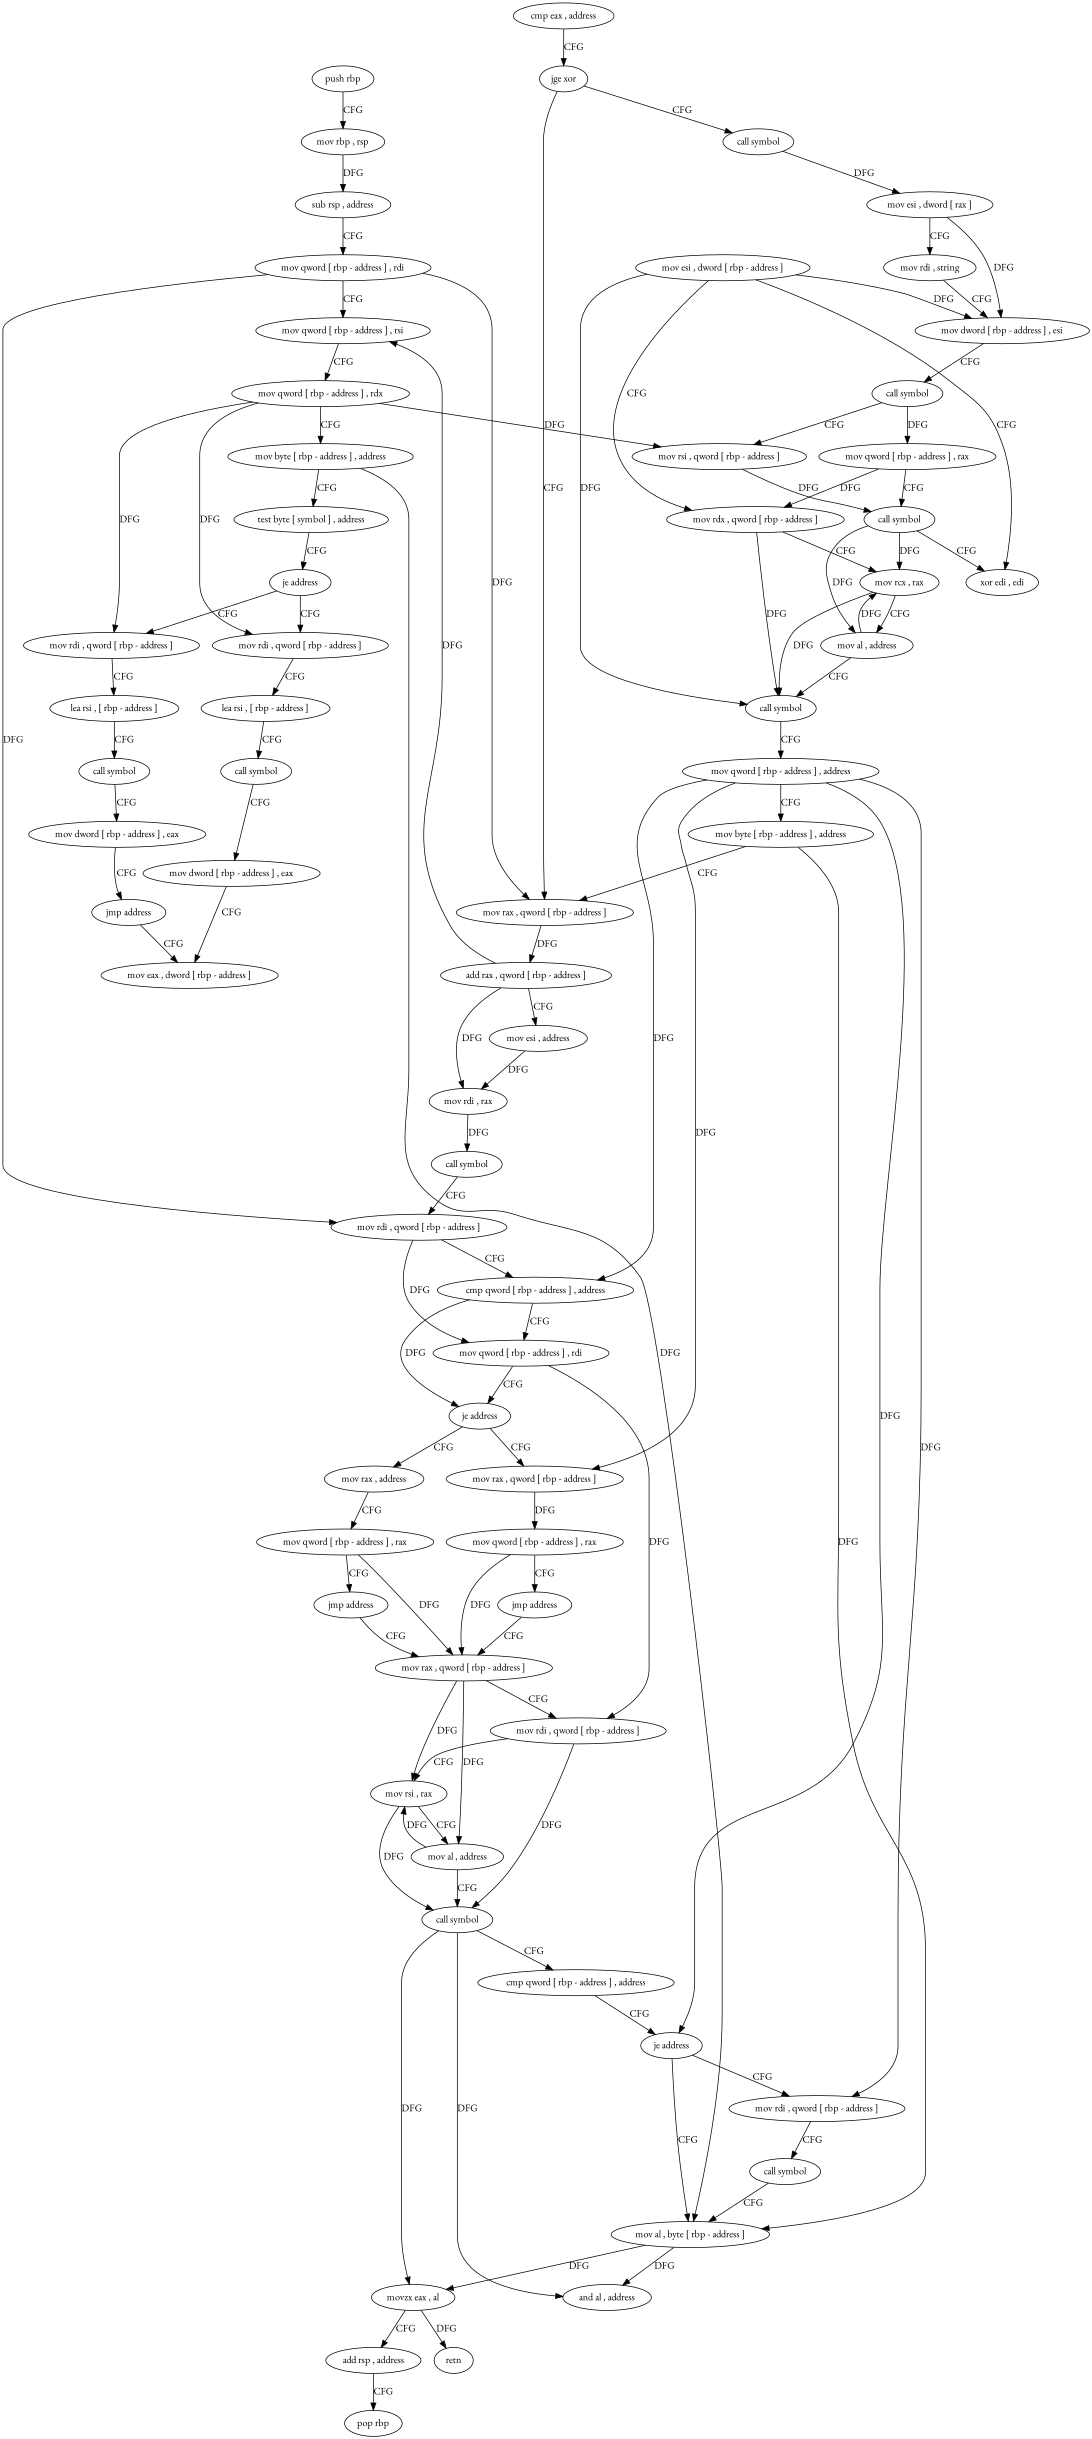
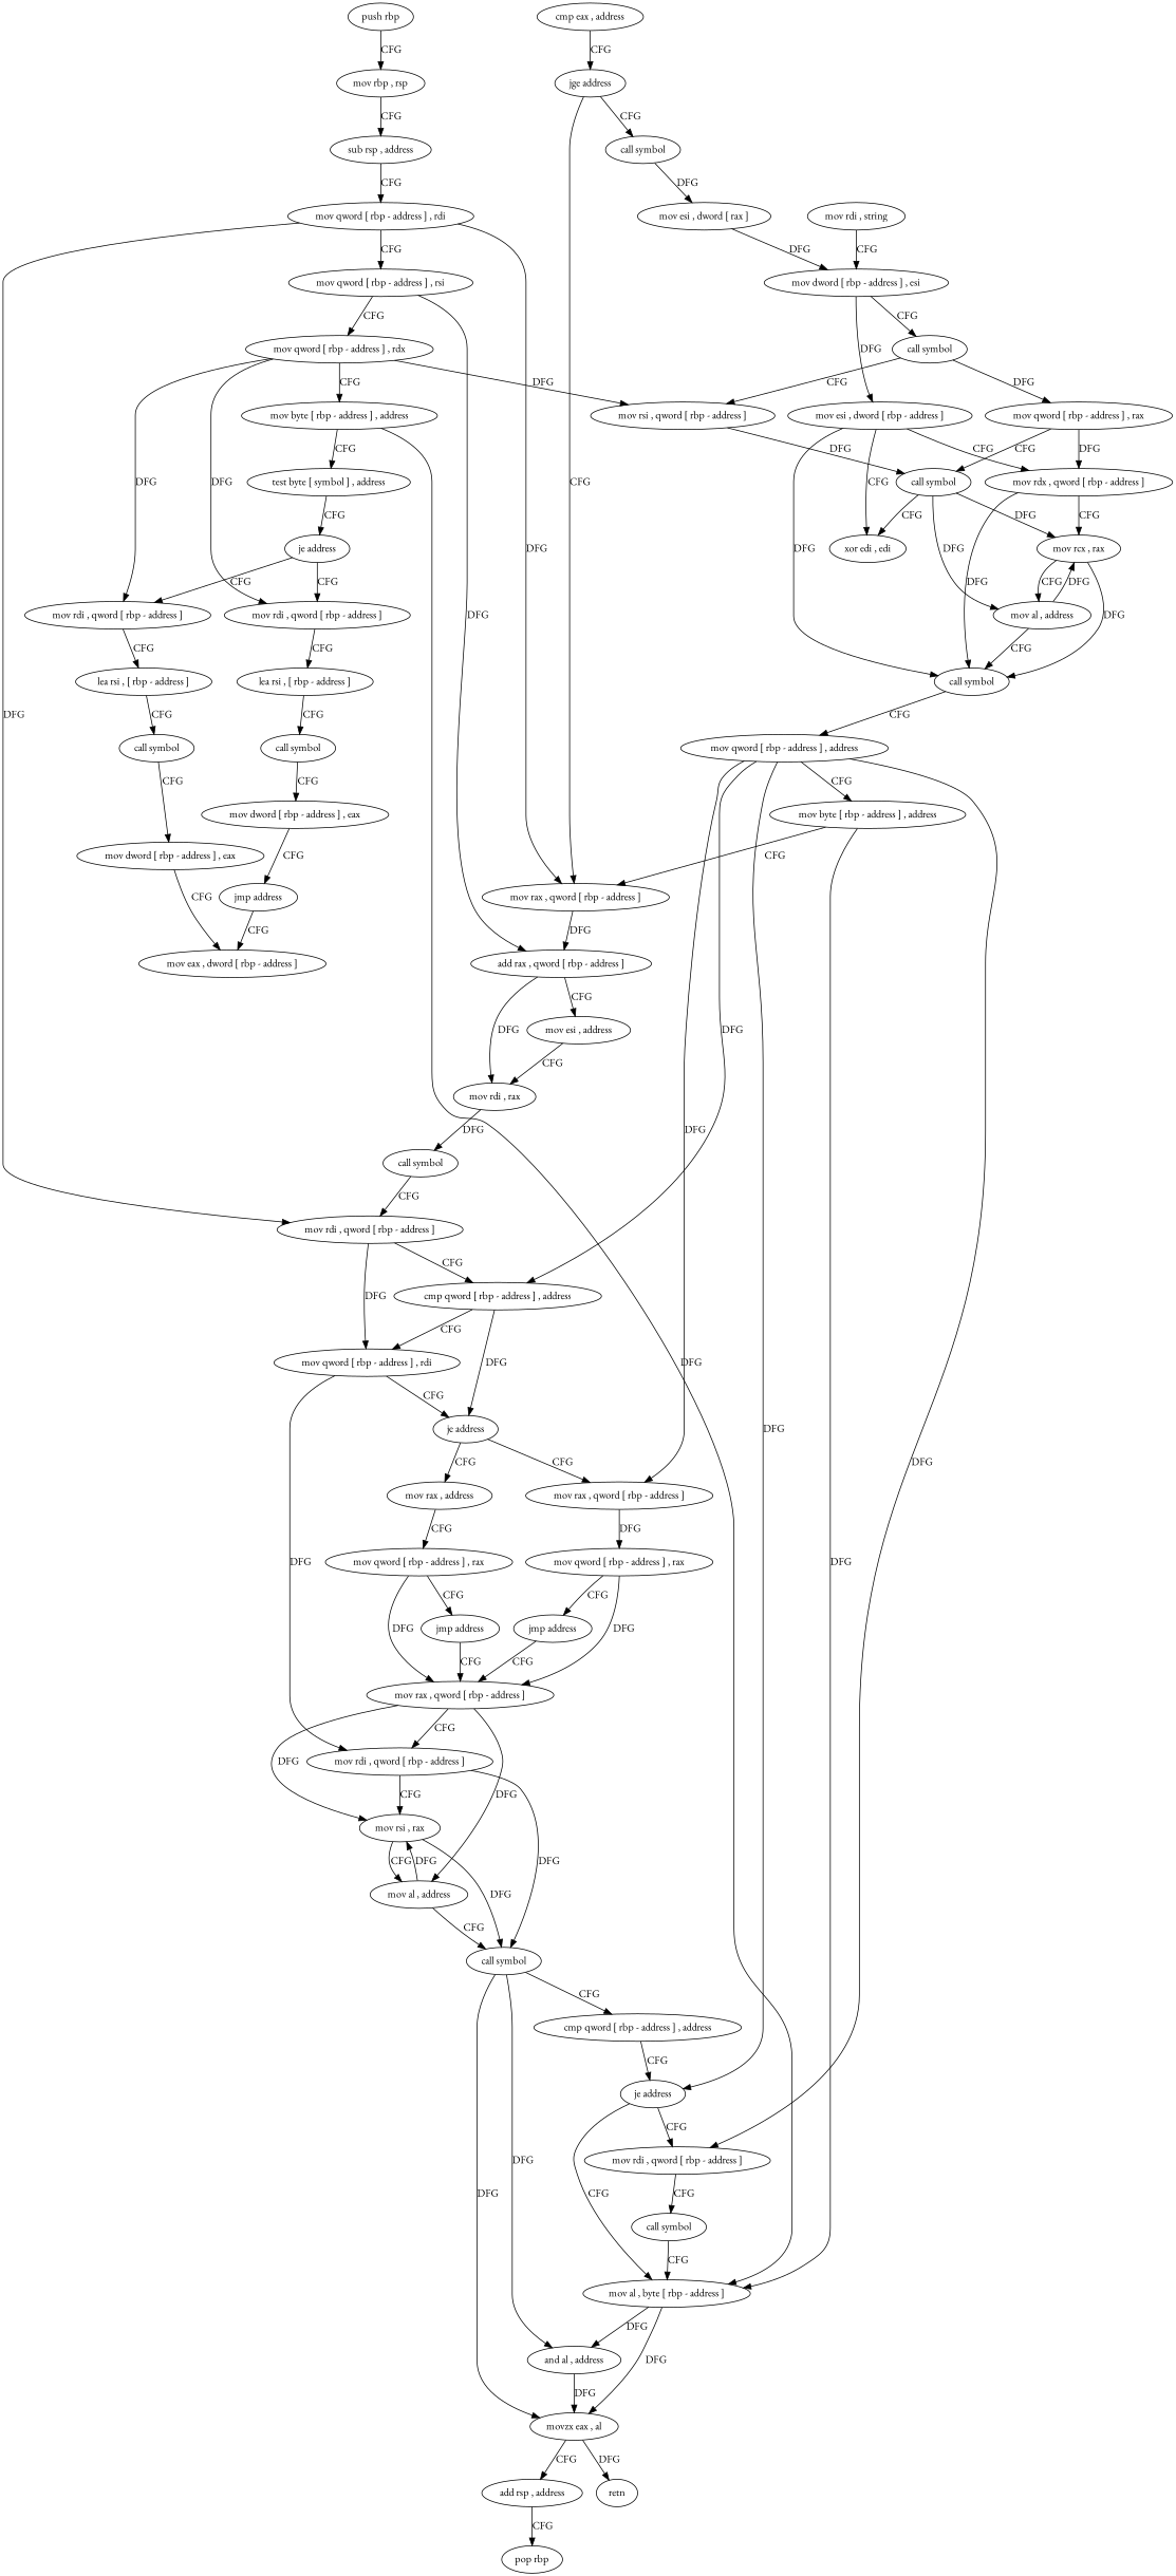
  digraph {
    fontname="EB Garamond"
    node [fontname="EB Garamond"]
    edge [fontname="EB Garamond"]
    n1 [label="push rbp"]
    n2 [label="mov rbp , rsp"]
    n3 [label="sub rsp , address"]
    n4 [label="mov qword [ rbp - address ] , rdi"]
    n5 [label="mov qword [ rbp - address ] , rsi"]
    n6 [label="mov rax , qword [ rbp - address ]"]
    n7 [label="mov rdi , qword [ rbp - address ]"]
    n8 [label="mov qword [ rbp - address ] , rdx"]
    n9 [label="add rax , qword [ rbp - address ]"]
    n10 [label="cmp qword [ rbp - address ] , address"]
    n11 [label="mov qword [ rbp - address ] , rdi"]
    n12 [label="mov byte [ rbp - address ] , address"]
    n13 [label="mov rdi , qword [ rbp - address ]"]
    n14 [label="mov rdi , qword [ rbp - address ]"]
    n15 [label="mov rsi , qword [ rbp - address ]"]
    n16 [label="mov esi , address"]
    n17 [label="mov rdi , rax"]
    n18 [label="test byte [ symbol ] , address"]
    n19 [label="mov al , byte [ rbp - address ]"]
    n20 [label="lea rsi , [ rbp - address ]"]
    n21 [label="lea rsi , [ rbp - address ]"]
    n22 [label="call symbol"]
    n23 [label="je address"]
    n24 [label="and al , address"]
    n25 [label="movzx eax , al"]
    n26 [label="call symbol"]
    n27 [label="call symbol"]
    n28 [label="mov dword [ rbp - address ] , eax"]
    n29 [label="mov eax , dword [ rbp - address ]"]
    n30 [label="cmp eax , address"]
-   n31 [label="jge xor"]
+   n31 [label="jge address"]
    n32 [label="mov dword [ rbp - address ] , eax"]
    n33 [label="jmp address"]
    n34 [label="call symbol"]
    n35 [label="je address"]
    n36 [label="mov rdi , qword [ rbp - address ]"]
    n37 [label="mov rax , address"]
    n38 [label="mov rax , qword [ rbp - address ]"]
    n39 [label="mov rsi , rax"]
    n40 [label="call symbol"]
    n41 [label="mov qword [ rbp - address ] , rax"]
    n42 [label="mov qword [ rbp - address ] , rax"]
    n43 [label="jmp address"]
    n44 [label="mov rax , qword [ rbp - address ]"]
    n45 [label="jmp address"]
    n46 [label="call symbol"]
    n47 [label="mov esi , dword [ rax ]"]
    n48 [label="mov rdi , string"]
    n49 [label="mov dword [ rbp - address ] , esi"]
    n50 [label="call symbol"]
    n51 [label="mov esi , dword [ rbp - address ]"]
    n52 [label="mov qword [ rbp - address ] , rax"]
    n53 [label="mov rdx , qword [ rbp - address ]"]
    n54 [label="xor edi , edi"]
    n55 [label="call symbol"]
    n56 [label="mov rcx , rax"]
    n57 [label="mov al , address"]
    n58 [label="mov qword [ rbp - address ] , address"]
    n59 [label="mov byte [ rbp - address ] , address"]
    n60 [label="je address"]
    n61 [label="mov rdi , qword [ rbp - address ]"]
    n62 [label="call symbol"]
    n63 [label="mov al , address"]
    n64 [label="cmp qword [ rbp - address ] , address"]
    n65 [label="add rsp , address"]
    n66 [label=retn]
    n67 [label="pop rbp"]
    n1 -> n2 [label=CFG]
-   n2 -> n3 [label=DFG]
+   n2 -> n3 [label=CFG]
    n3 -> n4 [label=CFG]
    n4 -> n5 [label=CFG]
    n4 -> n6 [label=DFG]
    n4 -> n7 [label=DFG]
    n5 -> n8 [label=CFG]
-   n9 -> n5 [label=DFG]
+   n5 -> n9 [label=DFG]
    n6 -> n9 [label=DFG]
    n7 -> n10 [label=CFG]
    n7 -> n11 [label=DFG]
    n8 -> n12 [label=CFG]
    n8 -> n13 [label=DFG]
    n8 -> n14 [label=DFG]
    n8 -> n15 [label=DFG]
    n9 -> n16 [label=CFG]
    n9 -> n17 [label=DFG]
    n10 -> n11 [label=CFG]
    n10 -> n35 [label=DFG]
    n11 -> n35 [label=CFG]
    n11 -> n36 [label=DFG]
    n12 -> n18 [label=CFG]
    n12 -> n19 [label=DFG]
    n13 -> n20 [label=CFG]
    n14 -> n21 [label=CFG]
    n15 -> n22 [label=DFG]
-   n16 -> n17 [label=DFG]
+   n16 -> n17 [label=CFG]
    n17 -> n34 [label=DFG]
    n18 -> n23 [label=CFG]
    n19 -> n24 [label=DFG]
    n19 -> n25 [label=DFG]
    n20 -> n26 [label=CFG]
    n21 -> n27 [label=CFG]
    n22 -> n54 [label=CFG]
    n22 -> n56 [label=DFG]
    n22 -> n57 [label=DFG]
    n23 -> n13 [label=CFG]
    n23 -> n14 [label=CFG]
+   n24 -> n25 [label=DFG]
    n25 -> n65 [label=CFG]
    n25 -> n66 [label=DFG]
    n26 -> n28 [label=CFG]
    n27 -> n32 [label=CFG]
    n28 -> n29 [label=CFG]
    n30 -> n31 [label=CFG]
    n31 -> n6 [label=CFG]
    n31 -> n46 [label=CFG]
    n32 -> n33 [label=CFG]
    n33 -> n29 [label=CFG]
    n34 -> n7 [label=CFG]
    n35 -> n37 [label=CFG]
    n35 -> n38 [label=CFG]
    n36 -> n39 [label=CFG]
    n36 -> n40 [label=DFG]
    n37 -> n41 [label=CFG]
    n38 -> n42 [label=DFG]
    n39 -> n40 [label=DFG]
    n39 -> n63 [label=CFG]
    n40 -> n24 [label=DFG]
    n40 -> n25 [label=DFG]
    n40 -> n64 [label=CFG]
    n41 -> n43 [label=CFG]
    n41 -> n44 [label=DFG]
    n42 -> n44 [label=DFG]
    n42 -> n45 [label=CFG]
    n43 -> n44 [label=CFG]
    n44 -> n36 [label=CFG]
    n44 -> n39 [label=DFG]
    n44 -> n63 [label=DFG]
    n45 -> n44 [label=CFG]
    n46 -> n47 [label=DFG]
-   n47 -> n48 [label=CFG]
    n47 -> n49 [label=DFG]
    n48 -> n49 [label=CFG]
    n49 -> n50 [label=CFG]
-   n51 -> n49 [label=DFG]
+   n49 -> n51 [label=DFG]
    n50 -> n15 [label=CFG]
    n50 -> n52 [label=DFG]
    n51 -> n53 [label=CFG]
    n51 -> n54 [label=CFG]
    n51 -> n55 [label=DFG]
    n52 -> n22 [label=CFG]
    n52 -> n53 [label=DFG]
    n53 -> n55 [label=DFG]
    n53 -> n56 [label=CFG]
    n55 -> n58 [label=CFG]
    n56 -> n55 [label=DFG]
    n56 -> n57 [label=CFG]
    n57 -> n55 [label=CFG]
    n57 -> n56 [label=DFG]
    n58 -> n10 [label=DFG]
    n58 -> n38 [label=DFG]
    n58 -> n59 [label=CFG]
    n58 -> n60 [label=DFG]
    n58 -> n61 [label=DFG]
    n59 -> n6 [label=CFG]
    n59 -> n19 [label=DFG]
    n60 -> n19 [label=CFG]
    n60 -> n61 [label=CFG]
    n61 -> n62 [label=CFG]
    n62 -> n19 [label=CFG]
    n63 -> n39 [label=DFG]
    n63 -> n40 [label=CFG]
    n64 -> n60 [label=CFG]
    n65 -> n67 [label=CFG]
  }
